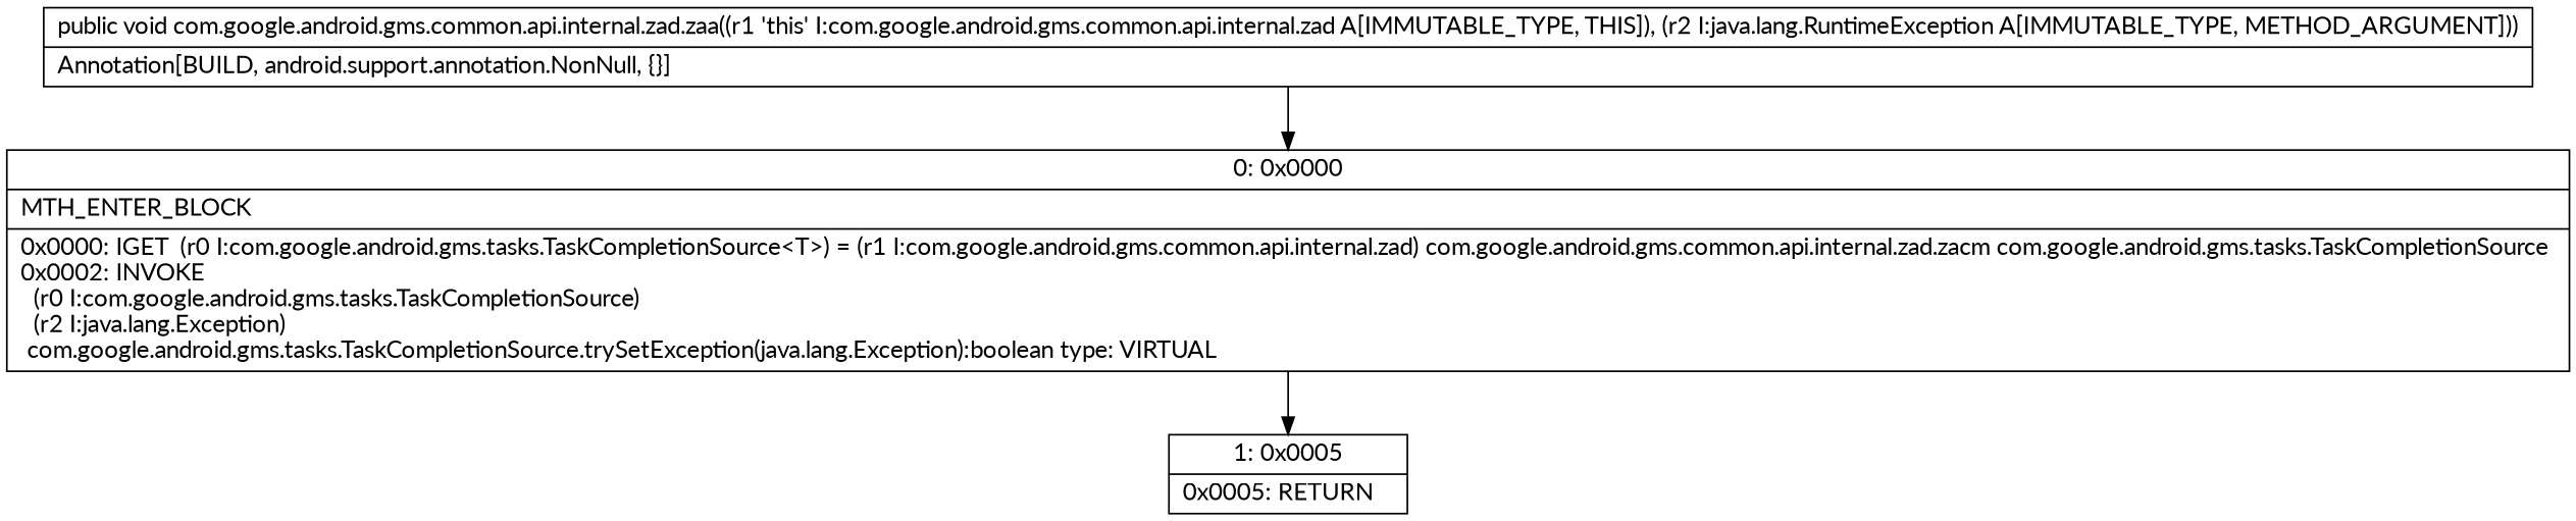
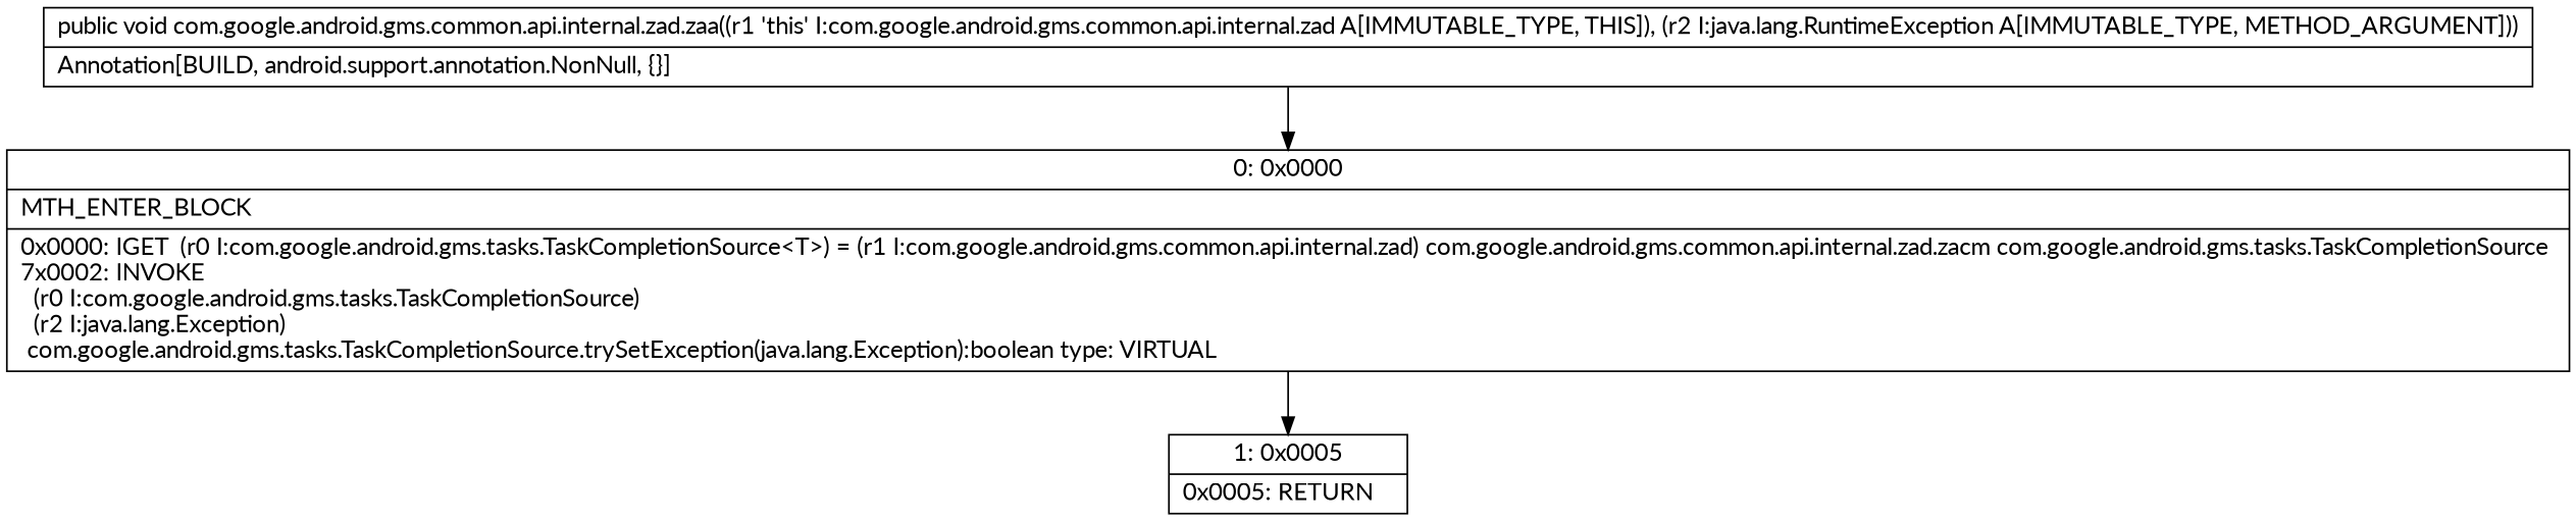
  digraph {
    fontname=Lato
    node [shape=record fontname=Lato]
    edge [fontname=Lato]
-   n1 [label="{0\:\ 0x0000|MTH_ENTER_BLOCK\l|0x0000: IGET  (r0 I:com.google.android.gms.tasks.TaskCompletionSource\<T\>) = (r1 I:com.google.android.gms.common.api.internal.zad) com.google.android.gms.common.api.internal.zad.zacm com.google.android.gms.tasks.TaskCompletionSource \l0x0002: INVOKE  \l  (r0 I:com.google.android.gms.tasks.TaskCompletionSource)\l  (r2 I:java.lang.Exception)\l com.google.android.gms.tasks.TaskCompletionSource.trySetException(java.lang.Exception):boolean type: VIRTUAL \l}"]
+   n1 [label="{0\:\ 0x0000|MTH_ENTER_BLOCK\l|0x0000: IGET  (r0 I:com.google.android.gms.tasks.TaskCompletionSource\<T\>) = (r1 I:com.google.android.gms.common.api.internal.zad) com.google.android.gms.common.api.internal.zad.zacm com.google.android.gms.tasks.TaskCompletionSource \l7x0002: INVOKE  \l  (r0 I:com.google.android.gms.tasks.TaskCompletionSource)\l  (r2 I:java.lang.Exception)\l com.google.android.gms.tasks.TaskCompletionSource.trySetException(java.lang.Exception):boolean type: VIRTUAL \l}"]
    n2 [label="{1\:\ 0x0005|0x0005: RETURN   \l}"]
    n3 [label="{public void com.google.android.gms.common.api.internal.zad.zaa((r1 'this' I:com.google.android.gms.common.api.internal.zad A[IMMUTABLE_TYPE, THIS]), (r2 I:java.lang.RuntimeException A[IMMUTABLE_TYPE, METHOD_ARGUMENT]))  | Annotation[BUILD, android.support.annotation.NonNull, \{\}]\l}"]
    n1 -> n2
    n3 -> n1
  }
